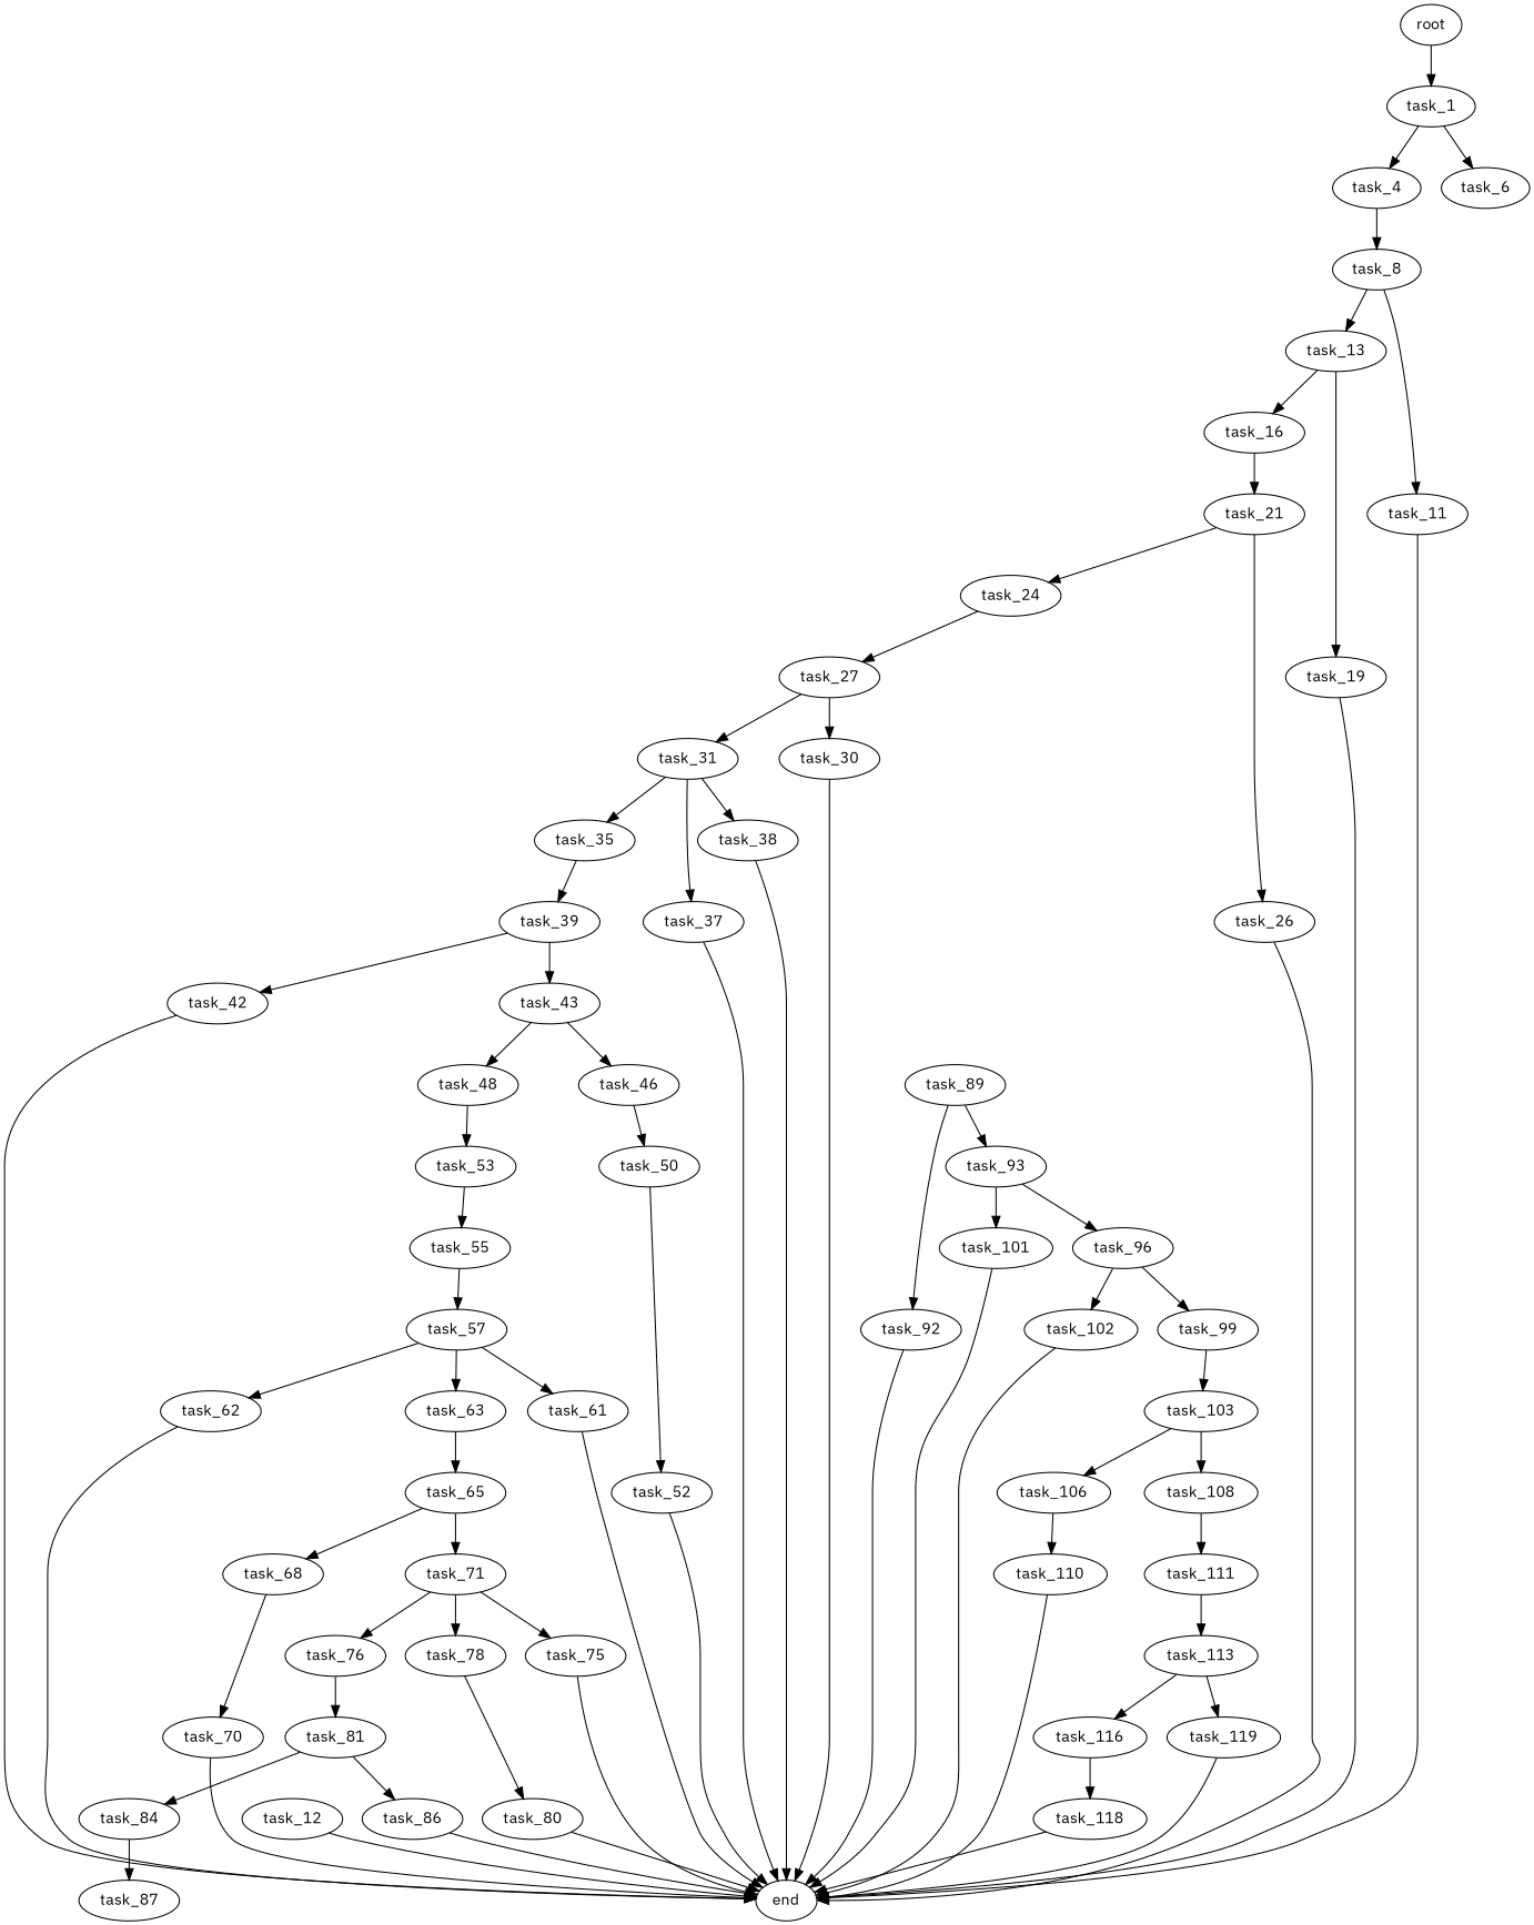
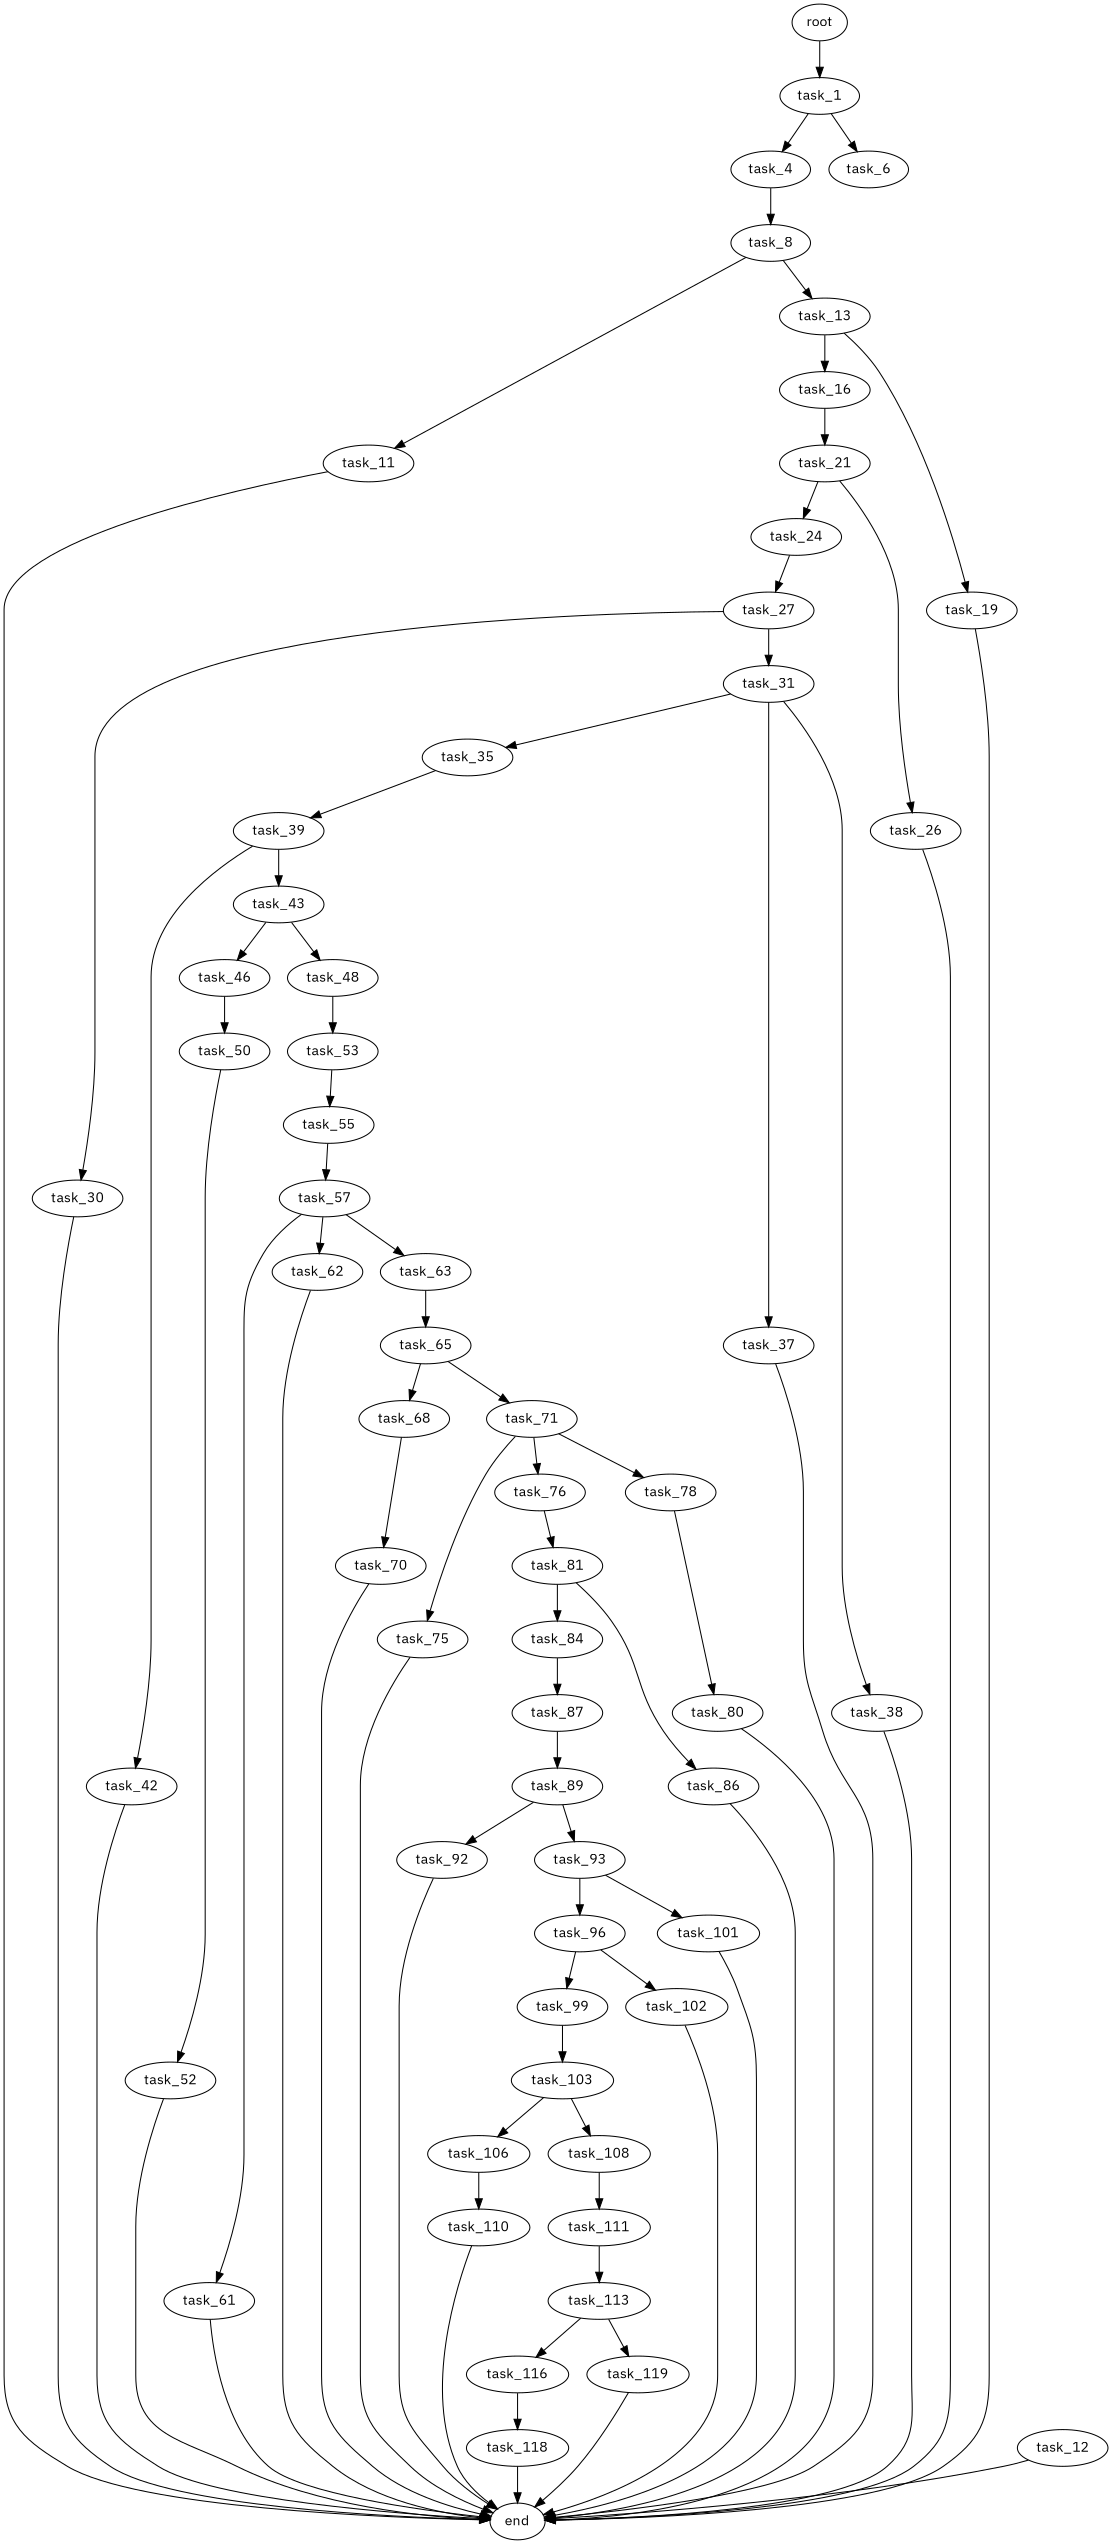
  digraph {
    fontname="IBM Plex Sans"
    node [fontname="IBM Plex Sans"]
    edge [fontname="IBM Plex Sans"]
    root
    task_1
    task_4
    task_6
    task_8
    task_11
    task_13
    task_12
    end
    task_16
    task_19
    task_21
    task_24
    task_26
    task_27
    task_30
    task_31
    task_35
    task_37
    task_38
    task_39
    task_42
    task_43
    task_46
    task_48
    task_50
    task_53
    task_52
    task_55
    task_57
    task_61
    task_62
    task_63
    task_65
    task_68
    task_71
    task_70
    task_75
    task_76
    task_78
    task_81
    task_80
    task_84
    task_86
    task_87
    task_89
    task_92
    task_93
    task_96
    task_101
    task_99
    task_102
    task_103
    task_106
    task_108
    task_110
    task_111
    task_113
    task_116
    task_119
    task_118
    root -> task_1
    task_1 -> task_4
    task_1 -> task_6
    task_4 -> task_8
    task_8 -> task_11
    task_8 -> task_13
    task_11 -> end
    task_13 -> task_16
    task_13 -> task_19
    task_12 -> end
    task_16 -> task_21
    task_19 -> end
    task_21 -> task_24
    task_21 -> task_26
    task_24 -> task_27
    task_26 -> end
    task_27 -> task_30
    task_27 -> task_31
    task_30 -> end
    task_31 -> task_35
    task_31 -> task_37
    task_31 -> task_38
    task_35 -> task_39
    task_37 -> end
    task_38 -> end
    task_39 -> task_42
    task_39 -> task_43
    task_42 -> end
    task_43 -> task_46
    task_43 -> task_48
    task_46 -> task_50
    task_48 -> task_53
    task_50 -> task_52
    task_53 -> task_55
    task_52 -> end
    task_55 -> task_57
    task_57 -> task_61
    task_57 -> task_62
    task_57 -> task_63
    task_61 -> end
    task_62 -> end
    task_63 -> task_65
    task_65 -> task_68
    task_65 -> task_71
    task_68 -> task_70
    task_71 -> task_75
    task_71 -> task_76
    task_71 -> task_78
    task_70 -> end
    task_75 -> end
    task_76 -> task_81
    task_78 -> task_80
    task_81 -> task_84
    task_81 -> task_86
    task_80 -> end
    task_84 -> task_87
    task_86 -> end
+   task_87 -> task_89
    task_89 -> task_92
    task_89 -> task_93
    task_92 -> end
    task_93 -> task_96
    task_93 -> task_101
    task_96 -> task_99
    task_96 -> task_102
    task_101 -> end
    task_99 -> task_103
    task_102 -> end
    task_103 -> task_106
    task_103 -> task_108
    task_106 -> task_110
    task_108 -> task_111
    task_110 -> end
    task_111 -> task_113
    task_113 -> task_116
    task_113 -> task_119
    task_116 -> task_118
    task_119 -> end
    task_118 -> end
  }
